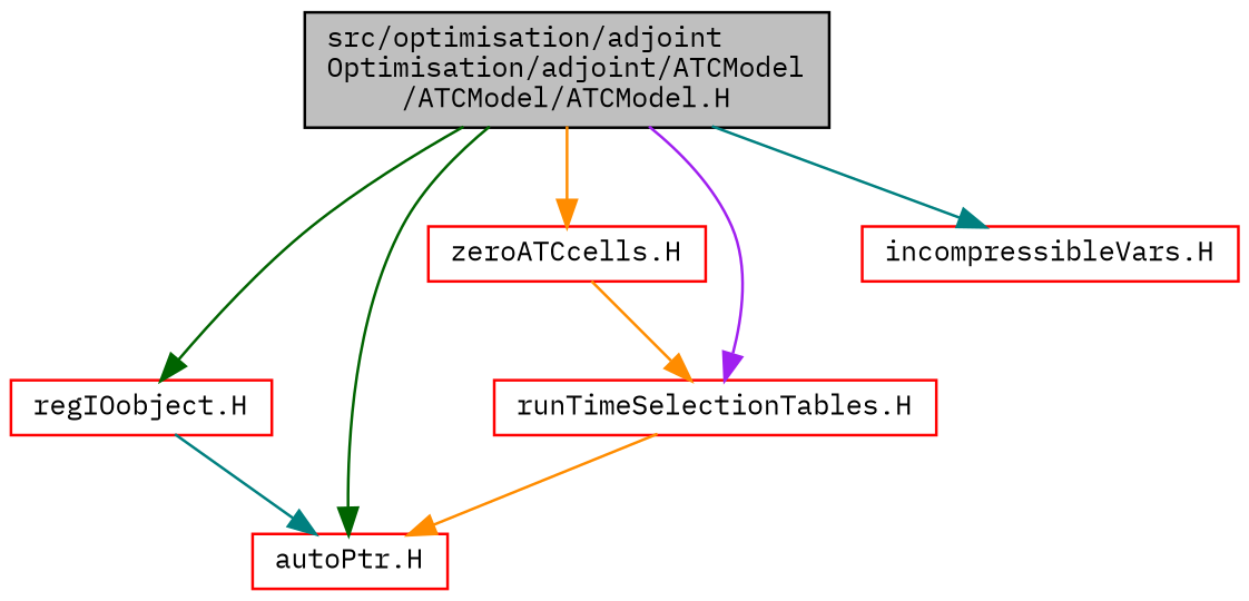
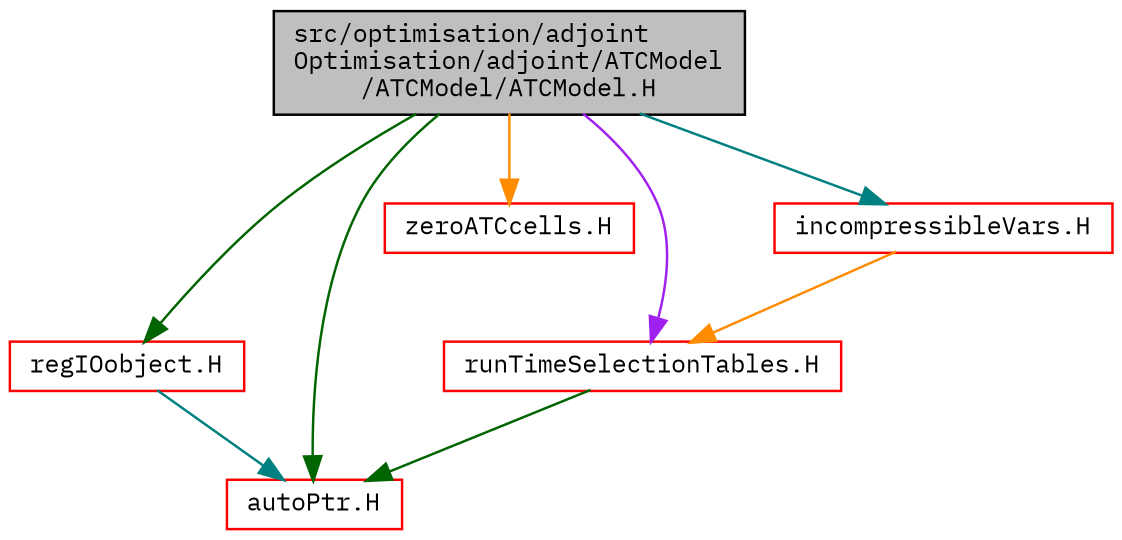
  digraph {
    fontname="IBM Plex Mono"
    node [color=red fontname="IBM Plex Mono" fontsize=10 shape=record]
    edge [color=darkorange fontname="IBM Plex Mono" fontsize=10 labelfontname=Helvetica labelfontsize=10 style=solid]
    n1 [color=black fillcolor=grey75 fontcolor=black height=0.2 label="src/optimisation/adjoint\lOptimisation/adjoint/ATCModel\l/ATCModel/ATCModel.H" style=filled width=0.4]
    n2 [height=0.2 label="regIOobject.H" width=0.4]
    n3 [height=0.2 label="autoPtr.H" width=0.4]
    n4 [height=0.2 label="zeroATCcells.H" width=0.4]
    n5 [height=0.2 label="runTimeSelectionTables.H" width=0.4]
    n6 [height=0.2 label="incompressibleVars.H" width=0.4]
    n1 -> n2 [color=darkgreen]
    n1 -> n3 [color=darkgreen]
    n1 -> n4
    n1 -> n5 [color=purple]
    n1 -> n6 [color=teal]
    n2 -> n3 [color=teal]
-   n4 -> n5
-   n5 -> n3
+   n6 -> n5
+   n5 -> n3 [color=darkgreen]
  }
